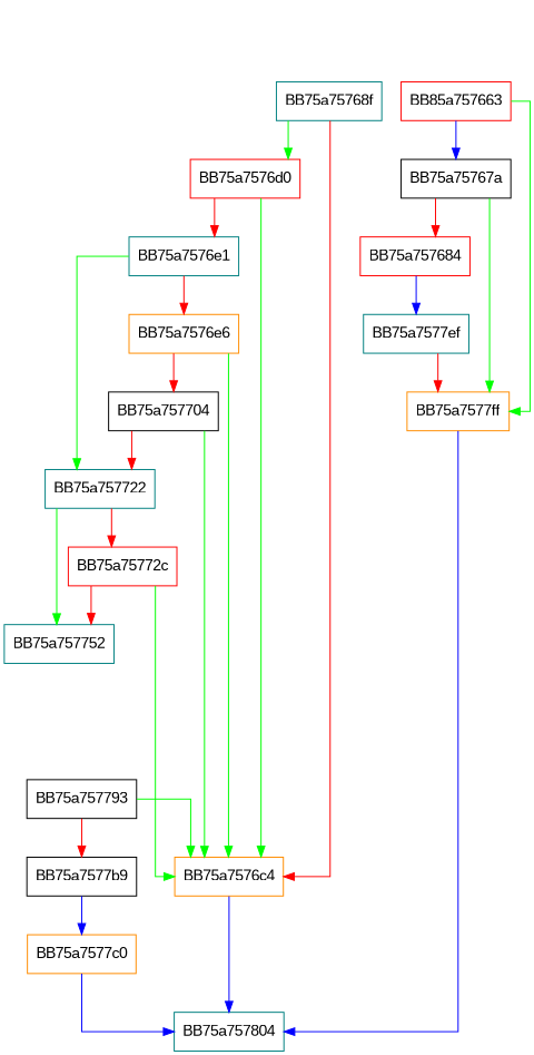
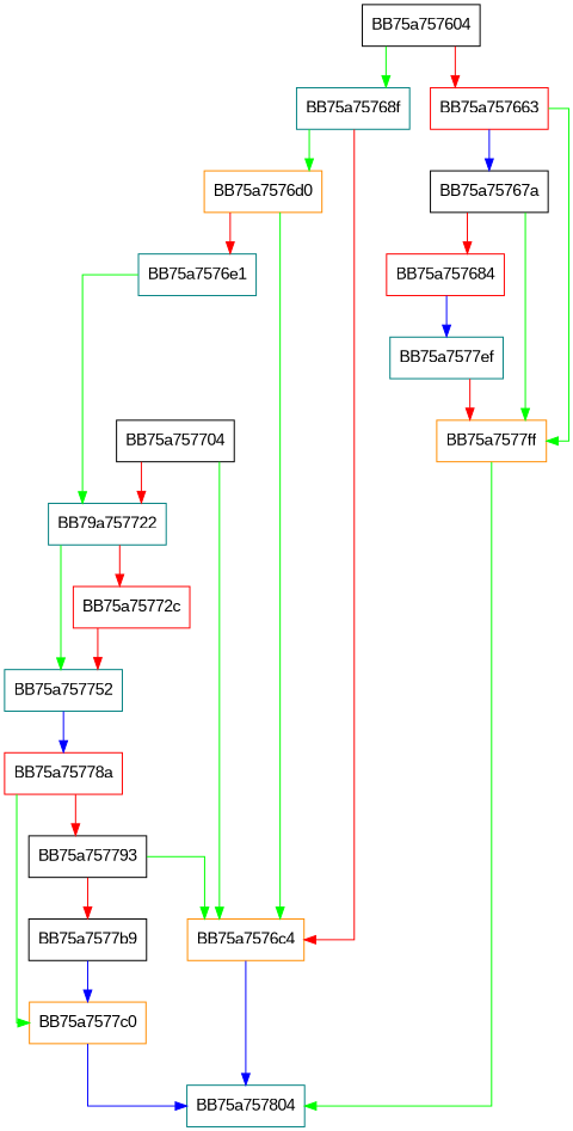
  digraph {
    fontname="Liberation Sans"
    splines=ortho
    node [color=teal fontname="Liberation Sans" shape=box]
    edge [color=green fontname="Liberation Sans"]
+   BB75a757604 [color=black]
    BB75a75768f
-   BB75a757663 [color=red label=BB85a757663]
-   BB75a7576d0 [color=red]
+   BB75a757663 [color=red]
+   BB75a7576d0 [color=darkorange]
    BB75a7576c4 [color=darkorange]
    BB75a7577ff [color=darkorange]
    BB75a75767a [color=black]
    BB75a7576e1
    BB75a757804
    BB75a757684 [color=red]
    BB75a7577ef
-   BB75a757722
-   BB75a7576e6 [color=darkorange]
+   BB75a757722 [label=BB79a757722]
    BB75a757752
    BB75a75772c [color=red]
    BB75a757704 [color=black]
+   BB75a75778a [color=red]
    BB75a7577c0 [color=darkorange]
    BB75a757793 [color=black]
    BB75a7577b9 [color=black]
+   BB75a757604 -> BB75a75768f
+   BB75a757604 -> BB75a757663 [color=red]
    BB75a75768f -> BB75a7576d0
    BB75a75768f -> BB75a7576c4 [color=red]
    BB75a757663 -> BB75a7577ff
    BB75a757663 -> BB75a75767a [color=blue]
    BB75a7576d0 -> BB75a7576c4
    BB75a7576d0 -> BB75a7576e1 [color=red]
    BB75a7576c4 -> BB75a757804 [color=blue]
-   BB75a7577ff -> BB75a757804 [color=blue]
+   BB75a7577ff -> BB75a757804
    BB75a75767a -> BB75a7577ff
    BB75a75767a -> BB75a757684 [color=red]
    BB75a7576e1 -> BB75a757722
-   BB75a7576e1 -> BB75a7576e6 [color=red]
    BB75a757684 -> BB75a7577ef [color=blue]
    BB75a7577ef -> BB75a7577ff [color=red]
    BB75a757722 -> BB75a757752
    BB75a757722 -> BB75a75772c [color=red]
-   BB75a7576e6 -> BB75a7576c4
-   BB75a7576e6 -> BB75a757704 [color=red]
-   BB75a75772c -> BB75a7576c4
+   BB75a757752 -> BB75a75778a [color=blue]
    BB75a75772c -> BB75a757752 [color=red]
    BB75a757704 -> BB75a7576c4
    BB75a757704 -> BB75a757722 [color=red]
+   BB75a75778a -> BB75a7577c0
+   BB75a75778a -> BB75a757793 [color=red]
    BB75a7577c0 -> BB75a757804 [color=blue]
    BB75a757793 -> BB75a7576c4
    BB75a757793 -> BB75a7577b9 [color=red]
    BB75a7577b9 -> BB75a7577c0 [color=blue]
  }
